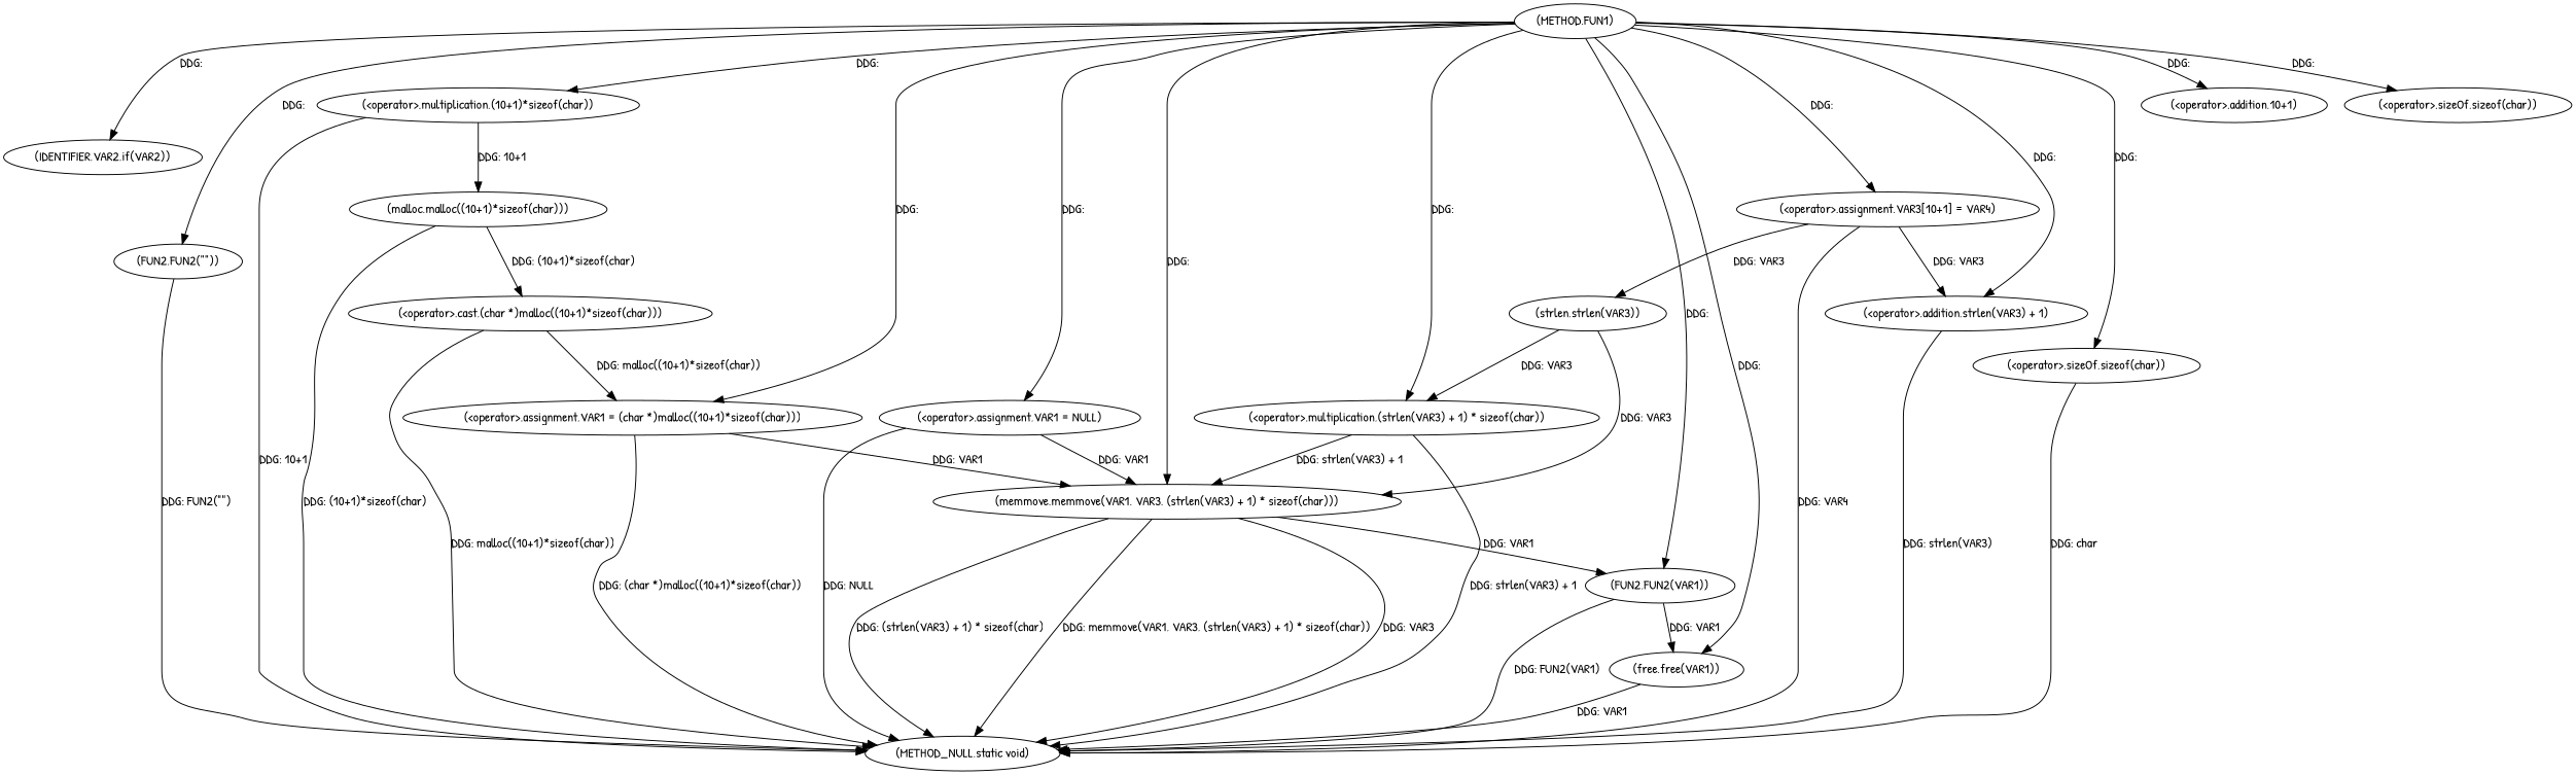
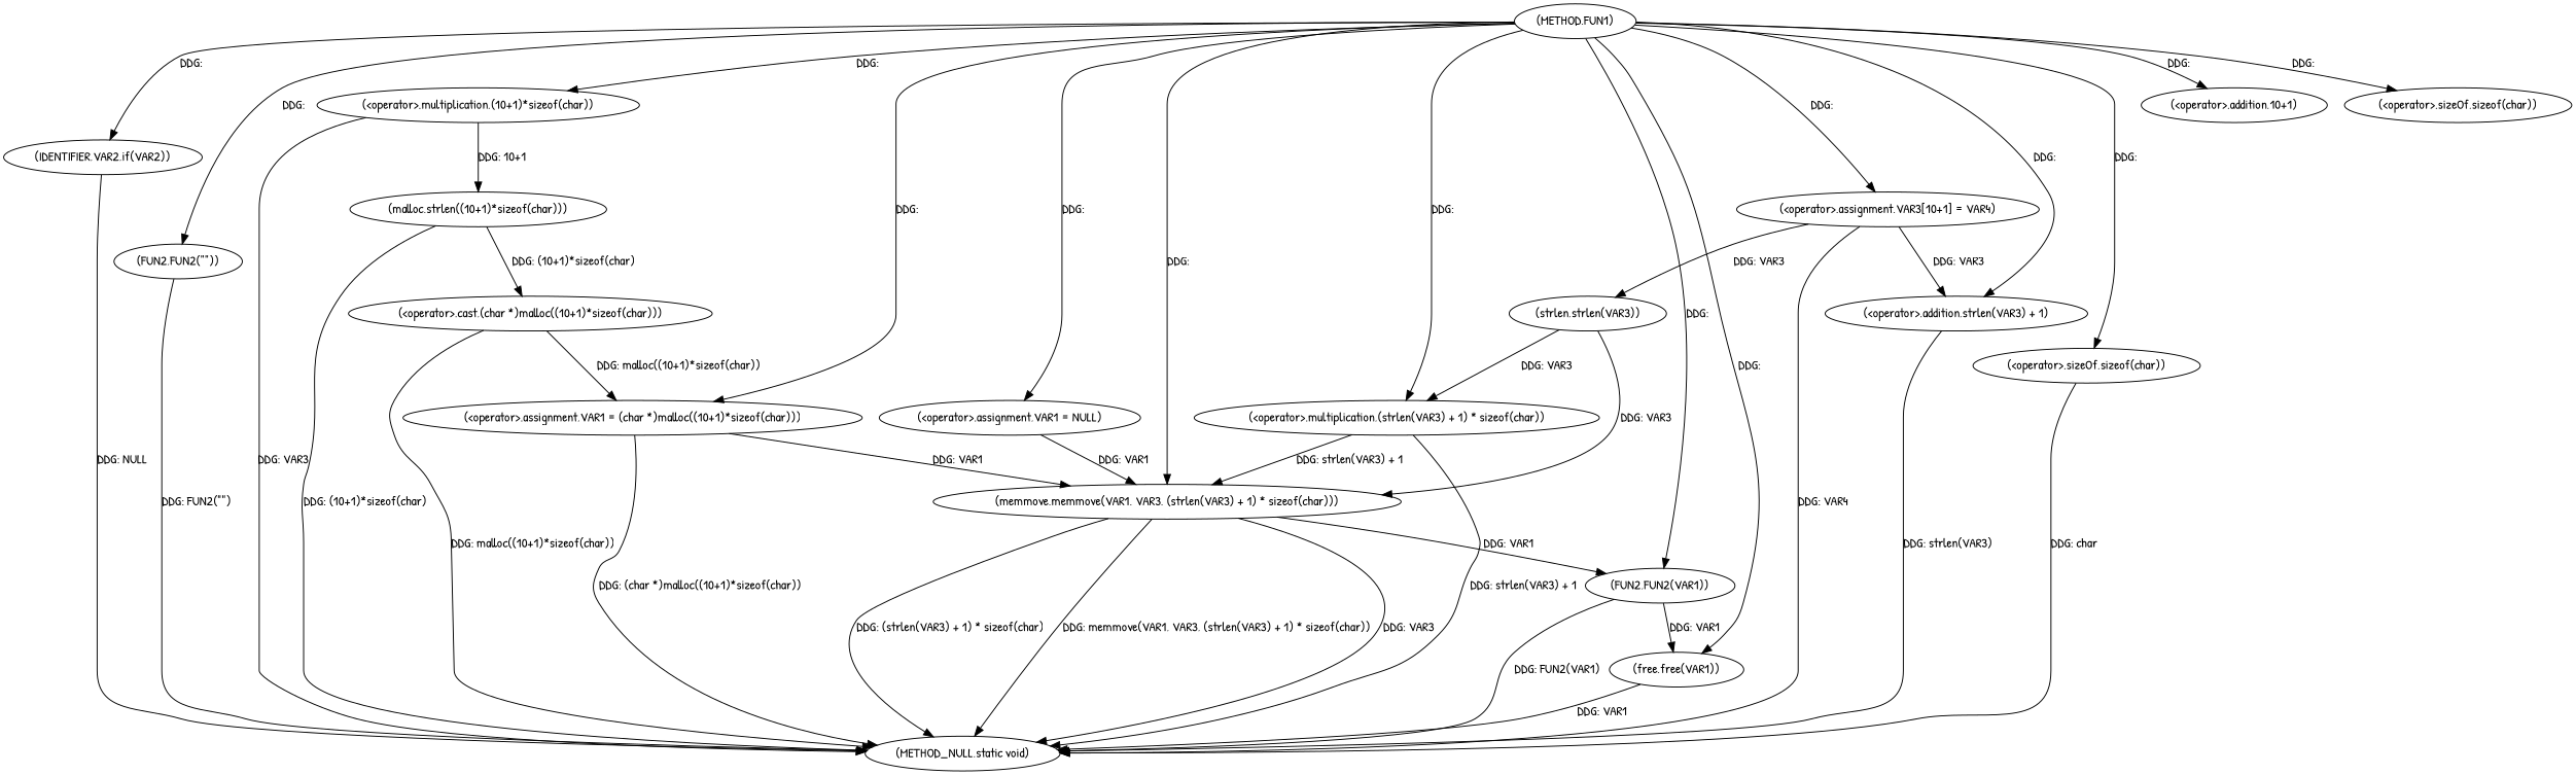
  digraph {
    fontname="Patrick Hand"
    node [fontname="Patrick Hand"]
    edge [fontname="Patrick Hand"]
    n1 [label="(METHOD,FUN1)"]
    n2 [label="(<operator>.assignment,VAR1 = NULL)"]
    n3 [label="(IDENTIFIER,VAR2,if(VAR2))"]
    n4 [label="(FUN2,FUN2(\"\"))"]
    n5 [label="(<operator>.assignment,VAR1 = (char *)malloc((10+1)*sizeof(char)))"]
    n6 [label="(<operator>.multiplication,(10+1)*sizeof(char))"]
    n7 [label="(<operator>.addition,10+1)"]
    n8 [label="(<operator>.sizeOf,sizeof(char))"]
    n9 [label="(<operator>.assignment,VAR3[10+1] = VAR4)"]
    n10 [label="(memmove,memmove(VAR1, VAR3, (strlen(VAR3) + 1) * sizeof(char)))"]
    n11 [label="(<operator>.multiplication,(strlen(VAR3) + 1) * sizeof(char))"]
    n12 [label="(<operator>.addition,strlen(VAR3) + 1)"]
    n13 [label="(<operator>.sizeOf,sizeof(char))"]
    n14 [label="(FUN2,FUN2(VAR1))"]
    n15 [label="(free,free(VAR1))"]
    n16 [label="(METHOD_NULL,static void)"]
-   n17 [label="(malloc,malloc((10+1)*sizeof(char)))"]
+   n17 [label="(malloc,strlen((10+1)*sizeof(char)))"]
    n18 [label="(strlen,strlen(VAR3))"]
    n19 [label="(<operator>.cast,(char *)malloc((10+1)*sizeof(char)))"]
    n1 -> n2 [label="DDG: "]
    n1 -> n3 [label="DDG: "]
    n1 -> n4 [label="DDG: "]
    n1 -> n5 [label="DDG: "]
    n1 -> n6 [label="DDG: "]
    n1 -> n7 [label="DDG: "]
    n1 -> n8 [label="DDG: "]
    n1 -> n9 [label="DDG: "]
    n1 -> n10 [label="DDG: "]
    n1 -> n11 [label="DDG: "]
    n1 -> n12 [label="DDG: "]
    n1 -> n13 [label="DDG: "]
    n1 -> n14 [label="DDG: "]
    n1 -> n15 [label="DDG: "]
    n2 -> n10 [label="DDG: VAR1"]
-   n2 -> n16 [label="DDG: NULL"]
+   n3 -> n16 [label="DDG: NULL"]
    n4 -> n16 [label="DDG: FUN2(\"\")"]
    n5 -> n10 [label="DDG: VAR1"]
    n5 -> n16 [label="DDG: (char *)malloc((10+1)*sizeof(char))"]
-   n6 -> n16 [label="DDG: 10+1"]
+   n6 -> n16 [label="DDG: VAR3"]
    n6 -> n17 [label="DDG: 10+1"]
    n9 -> n12 [label="DDG: VAR3"]
    n9 -> n16 [label="DDG: VAR4"]
    n9 -> n18 [label="DDG: VAR3"]
    n10 -> n14 [label="DDG: VAR1"]
    n10 -> n16 [label="DDG: VAR3"]
    n10 -> n16 [label="DDG: (strlen(VAR3) + 1) * sizeof(char)"]
    n10 -> n16 [label="DDG: memmove(VAR1, VAR3, (strlen(VAR3) + 1) * sizeof(char))"]
    n11 -> n10 [label="DDG: strlen(VAR3) + 1"]
    n11 -> n16 [label="DDG: strlen(VAR3) + 1"]
    n12 -> n16 [label="DDG: strlen(VAR3)"]
    n13 -> n16 [label="DDG: char"]
    n14 -> n15 [label="DDG: VAR1"]
    n14 -> n16 [label="DDG: FUN2(VAR1)"]
    n15 -> n16 [label="DDG: VAR1"]
    n17 -> n16 [label="DDG: (10+1)*sizeof(char)"]
    n17 -> n19 [label="DDG: (10+1)*sizeof(char)"]
    n18 -> n10 [label="DDG: VAR3"]
    n18 -> n11 [label="DDG: VAR3"]
    n19 -> n5 [label="DDG: malloc((10+1)*sizeof(char))"]
    n19 -> n16 [label="DDG: malloc((10+1)*sizeof(char))"]
  }
